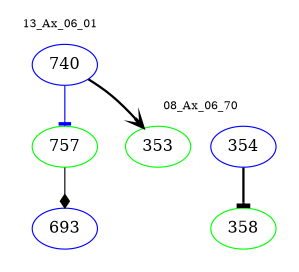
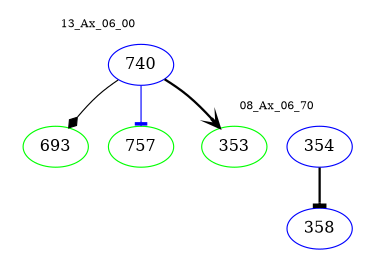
  digraph {
    node [color=green]
    edge [arrowhead=tee color=black style=bold]
    n1 [color=blue label=354]
    n2 [label=353]
-   n3 [label=358]
+   n3 [color=blue label=358]
    n4 [color=blue label=740]
-   n5 [color=blue label=693]
+   n5 [label=693]
    n6 [label=757]
    subgraph cluster_1 {
      color=white
      fontsize=10
      label="08_Ax_06_70"
      n1
      n2
      n3
    }
    subgraph cluster_2 {
      color=white
      fontsize=10
-     label="13_Ax_06_01"
+     label="13_Ax_06_00"
      n4
      n5
      n6
    }
    n1 -> n3
    n4 -> n2 [arrowhead=vee]
-   n6 -> n5 [arrowhead=diamond style=solid]
+   n4 -> n5 [arrowhead=diamond style=solid]
    n4 -> n6 [color=blue style=solid]
  }
